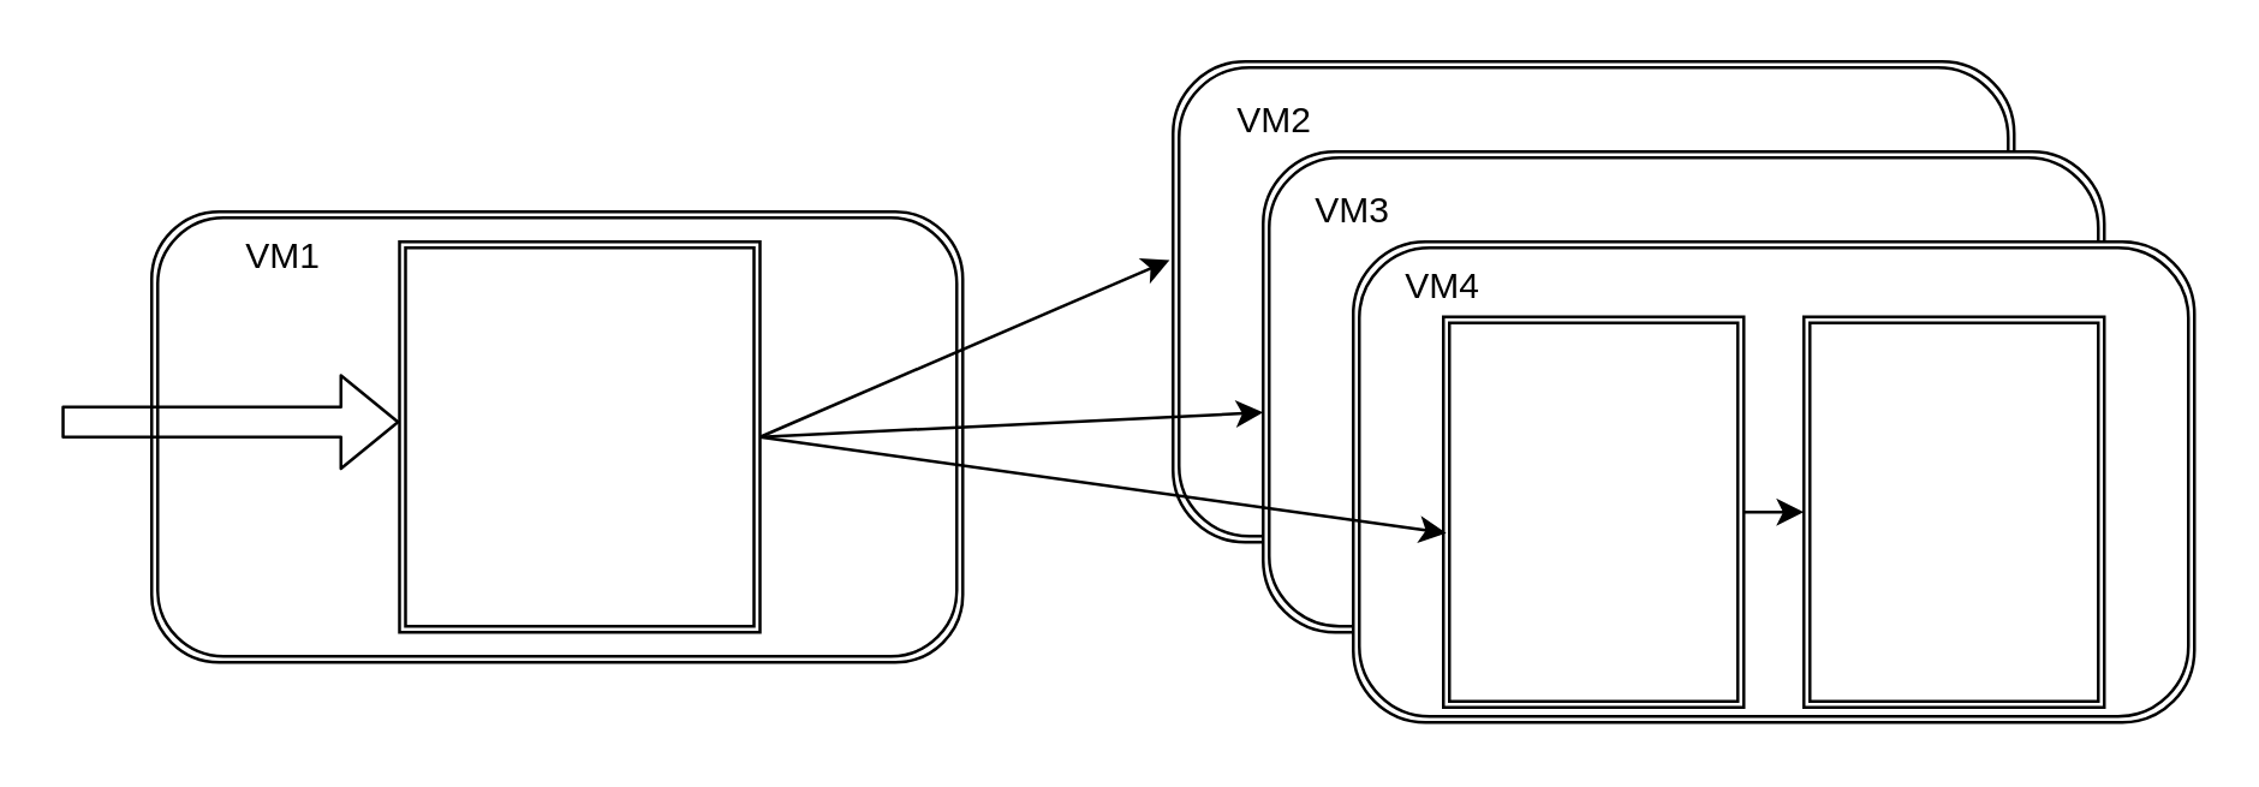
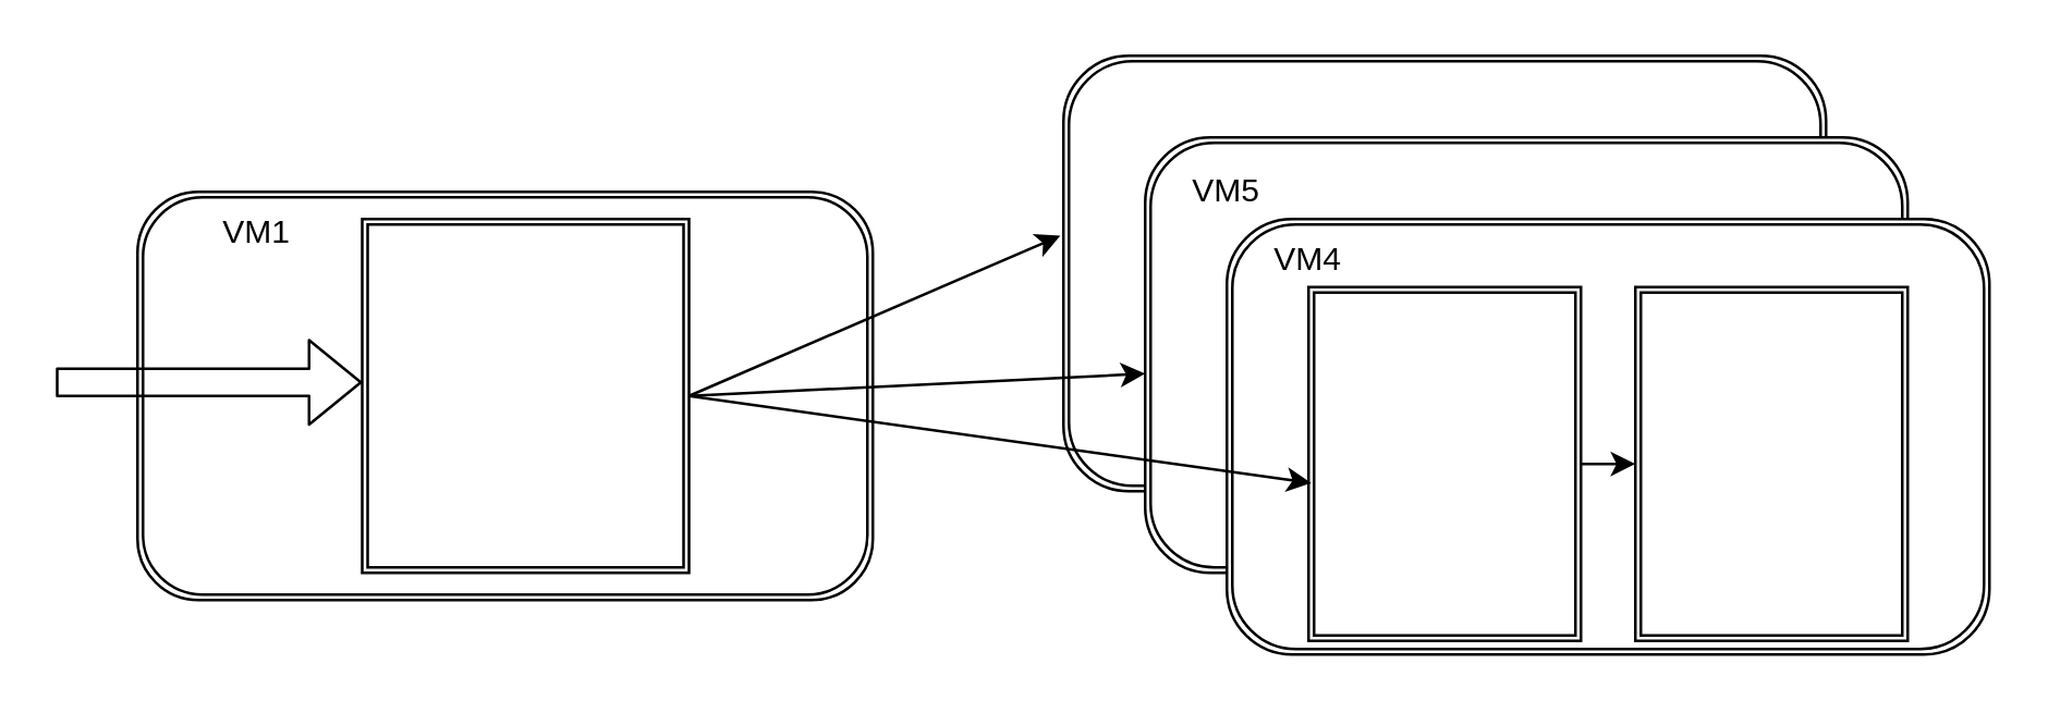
  <mxCell id="0" />
  <mxCell id="1" parent="0" />
  <mxCell id="2" value="" style="shape=ext;double=1;rounded=1;whiteSpace=wrap;html=1;" vertex="1" parent="1"><mxGeometry x="50" y="70" width="270" height="150" as="geometry" /></mxCell>
  <mxCell id="3" value="" style="shape=ext;double=1;rounded=1;whiteSpace=wrap;html=1;" vertex="1" parent="1"><mxGeometry x="390" y="20" width="280" height="160" as="geometry" /></mxCell>
  <mxCell id="4" value="" style="shape=ext;double=1;rounded=1;whiteSpace=wrap;html=1;" vertex="1" parent="1"><mxGeometry x="420" y="50" width="280" height="160" as="geometry" /></mxCell>
  <mxCell id="5" value="" style="shape=ext;double=1;rounded=1;whiteSpace=wrap;html=1;" vertex="1" parent="1"><mxGeometry x="450" y="80" width="280" height="160" as="geometry" /></mxCell>
  <mxCell id="6" value="" style="shape=ext;double=1;rounded=0;whiteSpace=wrap;html=1;" vertex="1" parent="1"><mxGeometry x="132.5" y="80" width="120" height="130" as="geometry" /></mxCell>
  <mxCell id="7" value="" style="shape=image;verticalLabelPosition=bottom;labelBackgroundColor=#ffffff;verticalAlign=top;aspect=fixed;imageAspect=0;image=https://cdn.ait.in.ua/wp-content/uploads/2019/06/Redirekt-s-poddomena-na-veb-katalog-Nginx.png;" vertex="1" parent="1"><mxGeometry x="140" y="117.5" width="101.06" height="55" as="geometry" /></mxCell>
  <mxCell id="8" value="" style="shape=image;verticalLabelPosition=bottom;labelBackgroundColor=#ffffff;verticalAlign=top;aspect=fixed;imageAspect=0;image=https://habrastorage.org/getpro/habr/post_images/792/138/92e/79213892e85d57177c0ba9864dd75cc6.png;" vertex="1" parent="1"><mxGeometry x="137.38" y="85" width="36.26" height="30" as="geometry" /></mxCell>
  <mxCell id="9" value="" style="shape=ext;double=1;rounded=0;whiteSpace=wrap;html=1;" vertex="1" parent="1"><mxGeometry x="480" y="105" width="100" height="130" as="geometry" /></mxCell>
  <mxCell id="10" value="" style="shape=ext;double=1;rounded=0;whiteSpace=wrap;html=1;" vertex="1" parent="1"><mxGeometry x="600" y="105" width="100" height="130" as="geometry" /></mxCell>
  <mxCell id="11" value="" style="shape=image;verticalLabelPosition=bottom;labelBackgroundColor=#ffffff;verticalAlign=top;aspect=fixed;imageAspect=0;image=https://habrastorage.org/getpro/habr/post_images/792/138/92e/79213892e85d57177c0ba9864dd75cc6.png;" vertex="1" parent="1"><mxGeometry x="480" y="105" width="36.26" height="30" as="geometry" /></mxCell>
  <mxCell id="12" value="" style="shape=image;verticalLabelPosition=bottom;labelBackgroundColor=#ffffff;verticalAlign=top;aspect=fixed;imageAspect=0;image=https://habrastorage.org/getpro/habr/post_images/792/138/92e/79213892e85d57177c0ba9864dd75cc6.png;" vertex="1" parent="1"><mxGeometry x="600" y="105" width="36.26" height="30" as="geometry" /></mxCell>
  <mxCell id="13" value="" style="shape=image;verticalLabelPosition=bottom;labelBackgroundColor=#ffffff;verticalAlign=top;aspect=fixed;imageAspect=0;image=https://miro.medium.com/max/3152/1*Ifpd_HtDiK9u6h68SZgNuA.png;" vertex="1" parent="1"><mxGeometry x="491.09" y="150" width="77.82" height="44" as="geometry" /></mxCell>
  <mxCell id="14" value="" style="shape=image;verticalLabelPosition=bottom;labelBackgroundColor=#ffffff;verticalAlign=top;aspect=fixed;imageAspect=0;image=https://upload.wikimedia.org/wikipedia/commons/2/29/Postgresql_elephant.svg;" vertex="1" parent="1"><mxGeometry x="620.92" y="150" width="58.16" height="60" as="geometry" /></mxCell>
  <mxCell id="15" value="" style="shape=flexArrow;endArrow=classic;html=1;" edge="1" parent="1"><mxGeometry width="50" height="50" relative="1" as="geometry"><mxPoint x="20" y="140" as="sourcePoint" /><mxPoint x="132.5" y="140" as="targetPoint" /></mxGeometry></mxCell>
  <mxCell id="16" value="" style="endArrow=classic;html=1;exitX=1;exitY=0.5;exitDx=0;exitDy=0;entryX=-0.004;entryY=0.413;entryDx=0;entryDy=0;entryPerimeter=0;" edge="1" parent="1" source="6" target="3"><mxGeometry width="50" height="50" relative="1" as="geometry"><mxPoint x="354" y="150" as="sourcePoint" /><mxPoint x="404" y="100" as="targetPoint" /></mxGeometry></mxCell>
  <mxCell id="17" value="" style="endArrow=classic;html=1;exitX=1;exitY=0.5;exitDx=0;exitDy=0;" edge="1" parent="1" source="6" target="4"><mxGeometry width="50" height="50" relative="1" as="geometry"><mxPoint x="262.5" y="155" as="sourcePoint" /><mxPoint x="414" y="110" as="targetPoint" /></mxGeometry></mxCell>
  <mxCell id="18" value="" style="endArrow=classic;html=1;exitX=1;exitY=0.5;exitDx=0;exitDy=0;entryX=0.01;entryY=0.554;entryDx=0;entryDy=0;entryPerimeter=0;" edge="1" parent="1" source="6" target="9"><mxGeometry width="50" height="50" relative="1" as="geometry"><mxPoint x="380" y="230" as="sourcePoint" /><mxPoint x="430" y="180" as="targetPoint" /></mxGeometry></mxCell>
  <mxCell id="19" value="" style="endArrow=classic;html=1;entryX=0;entryY=0.5;entryDx=0;entryDy=0;exitX=1;exitY=0.5;exitDx=0;exitDy=0;" edge="1" parent="1" source="9" target="10"><mxGeometry width="50" height="50" relative="1" as="geometry"><mxPoint x="380" y="230" as="sourcePoint" /><mxPoint x="430" y="180" as="targetPoint" /></mxGeometry></mxCell>
  <mxCell id="20" value="VM1" style="text;html=1;strokeColor=none;fillColor=none;align=center;verticalAlign=middle;whiteSpace=wrap;rounded=0;" vertex="1" parent="1"><mxGeometry x="73.75" y="75" width="40" height="20" as="geometry" /></mxCell>
- <mxCell id="21" value="VM2" style="text;html=1;strokeColor=none;fillColor=none;align=center;verticalAlign=middle;whiteSpace=wrap;rounded=0;" vertex="1" parent="1"><mxGeometry x="404" y="30" width="40" height="20" as="geometry" /></mxCell>
- <mxCell id="22" value="VM3" style="text;html=1;strokeColor=none;fillColor=none;align=center;verticalAlign=middle;whiteSpace=wrap;rounded=0;" vertex="1" parent="1"><mxGeometry x="430" y="60" width="40" height="20" as="geometry" /></mxCell>
+ <mxCell id="22" value="VM5" style="text;html=1;strokeColor=none;fillColor=none;align=center;verticalAlign=middle;whiteSpace=wrap;rounded=0;" vertex="1" parent="1"><mxGeometry x="430" y="60" width="40" height="20" as="geometry" /></mxCell>
  <mxCell id="23" value="VM4" style="text;html=1;strokeColor=none;fillColor=none;align=center;verticalAlign=middle;whiteSpace=wrap;rounded=0;" vertex="1" parent="1"><mxGeometry x="460" y="85" width="40" height="20" as="geometry" /></mxCell>
